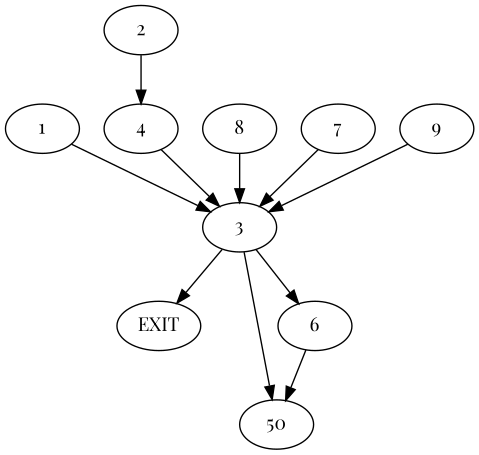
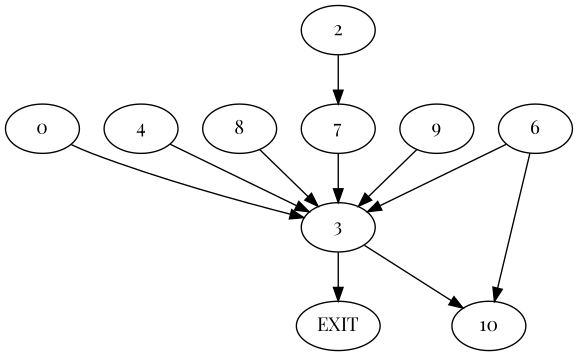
  digraph {
    fontname="Playfair Display"
    node [fontname="Playfair Display"]
    edge [fontname="Playfair Display"]
-   1
+   1 [label=0]
    3
    n3 [label=EXIT]
    2
    4
-   10 [label=50]
+   10
    8
    6
    7
    9
    1 -> 3
    3 -> n3
    3 -> 10
-   2 -> 4
+   2 -> 7
    4 -> 3
    8 -> 3
-   3 -> 6
+   6 -> 3
    6 -> 10
    7 -> 3
    9 -> 3
  }
